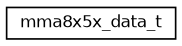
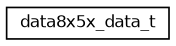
  digraph {
    rankdir=LR
-   n1 [color=black fillcolor=white fontname=Helvetica fontsize=10 height=0.2 label=mma8x5x_data_t shape=record style=filled width=0.4]
+   n1 [color=black fillcolor=white fontname=Helvetica fontsize=10 height=0.2 label=data8x5x_data_t shape=record style=filled width=0.4]
  }
